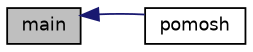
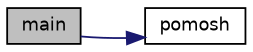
  digraph {
    rankdir=LR
    node [color=black fontname=Helvetica fontsize=10 shape=record style=filled]
    n1 [fillcolor=grey75 fontcolor=black height=0.2 label=main width=0.4]
    n2 [fillcolor=white height=0.2 label=pomosh width=0.4]
-   n2 -> n1 [color=midnightblue fontname=Helvetica fontsize=10 labelfontname=Helvetica labelfontsize=10 style=solid]
+   n1 -> n2 [color=midnightblue fontname=Helvetica fontsize=10 labelfontname=Helvetica labelfontsize=10 style=solid]
  }
